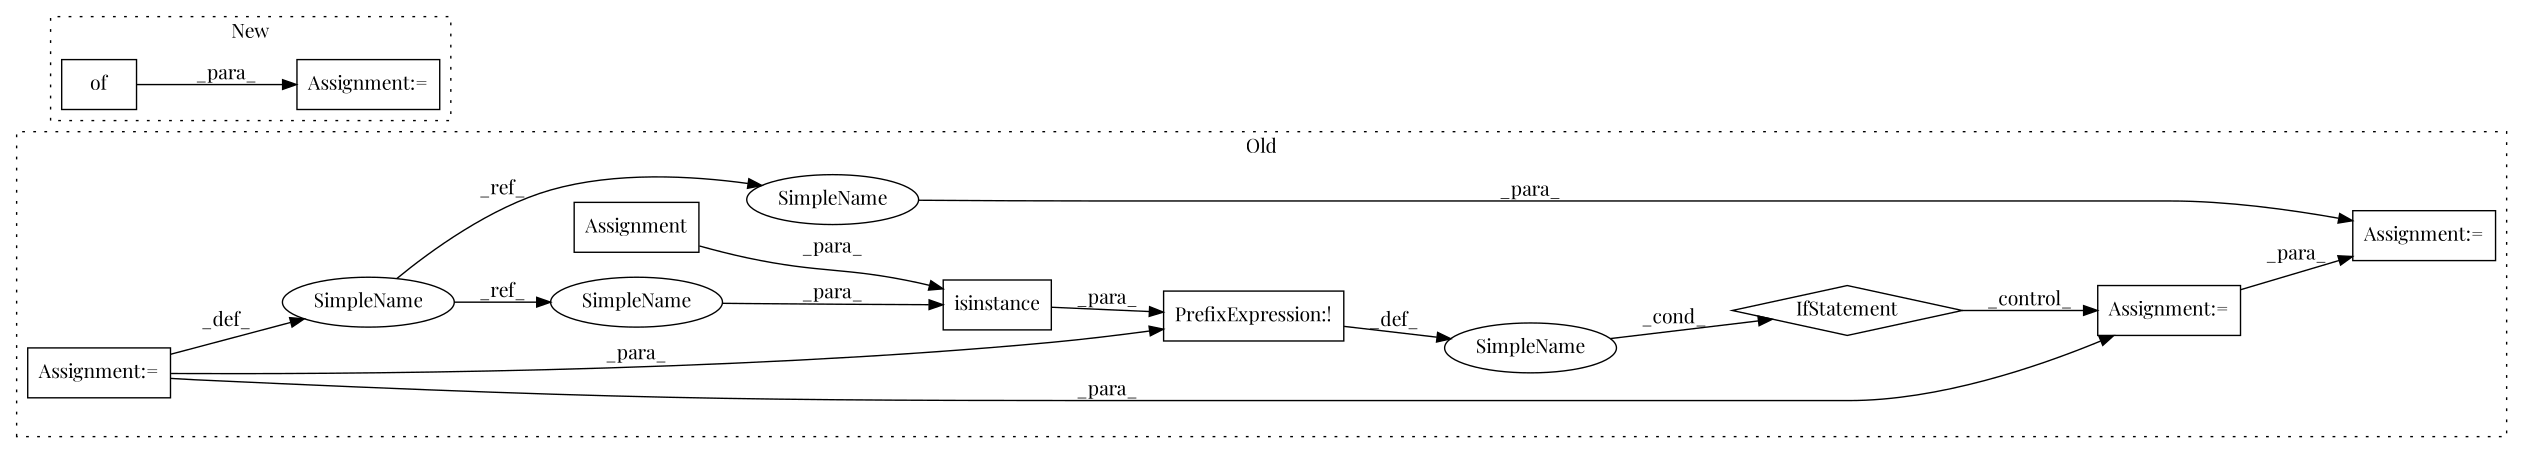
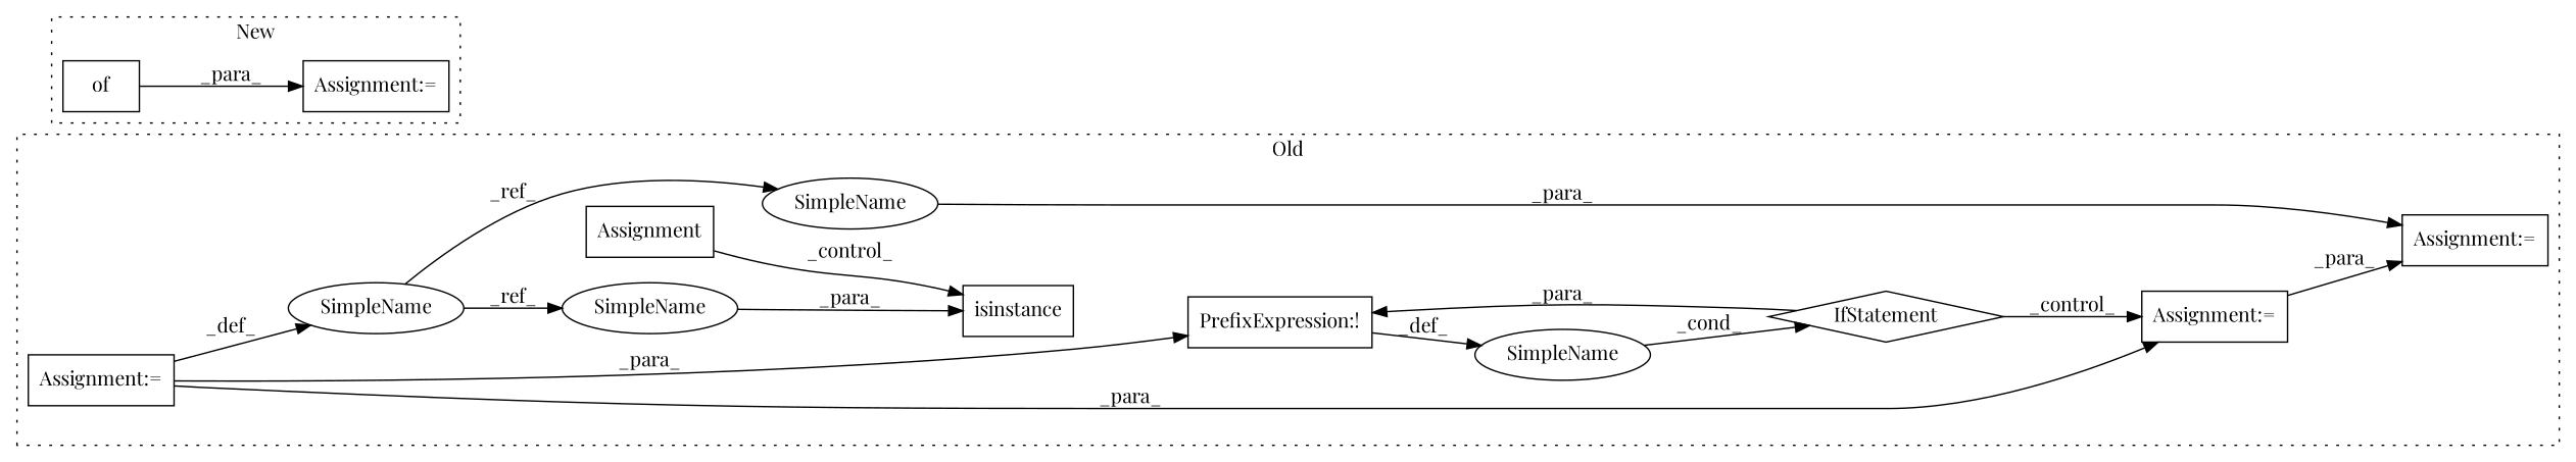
  digraph {
    fontname="Playfair Display"
    rankdir=LR
    node [a=7 fontname="Playfair Display" l=1 shape=box]
    edge [fontname="Playfair Display"]
    n1 [a=32 l="11,1" label=isinstance s="1786,1809"]
    n2 [a=25 l="4,2" label=IfStatement s="1781,1810" shape=diamond]
    n3 [label="Assignment:=" s=1827]
    n4 [a=42 label=SimpleName shape=ellipse l=""]
    n5 [a=22 l=4 label=Assignment s=1805]
    n6 [a=38 label="PrefixExpression:!" s=1785]
    n7 [a=42 l=7 label=SimpleName s=1744 shape=ellipse]
    n8 [l="53,2" label="Assignment:=" s="1870,1955"]
    n9 [label="Assignment:=" s=1751]
    n10 [a=42 l=7 label=SimpleName s=1797 shape=ellipse]
    n11 [a=42 l=7 label=SimpleName s=1948 shape=ellipse]
    n12 [a=32 l="3,1" label=of s="1400,1446"]
    n13 [label="Assignment:=" s=1461]
    subgraph cluster_1 {
      label=Old
      style=dotted
      n1
      n2
      n3
      n4
      n5
      n6
      n7
      n8
      n9
      n10
      n11
    }
    subgraph cluster_2 {
      label=New
      style=dotted
      n12
      n13
    }
-   n1 -> n6 [label=_para_]
+   n2 -> n6 [label=_para_]
    n2 -> n3 [label=_control_]
    n3 -> n8 [label=_para_]
    n4 -> n2 [label=_cond_]
-   n5 -> n1 [label=_para_]
+   n5 -> n1 [label=_control_]
    n6 -> n4 [label=_def_]
    n7 -> n10 [label=_ref_]
    n7 -> n11 [label=_ref_]
    n9 -> n3 [label=_para_]
    n9 -> n6 [label=_para_]
    n9 -> n7 [label=_def_]
    n10 -> n1 [label=_para_]
    n11 -> n8 [label=_para_]
    n12 -> n13 [label=_para_]
  }
